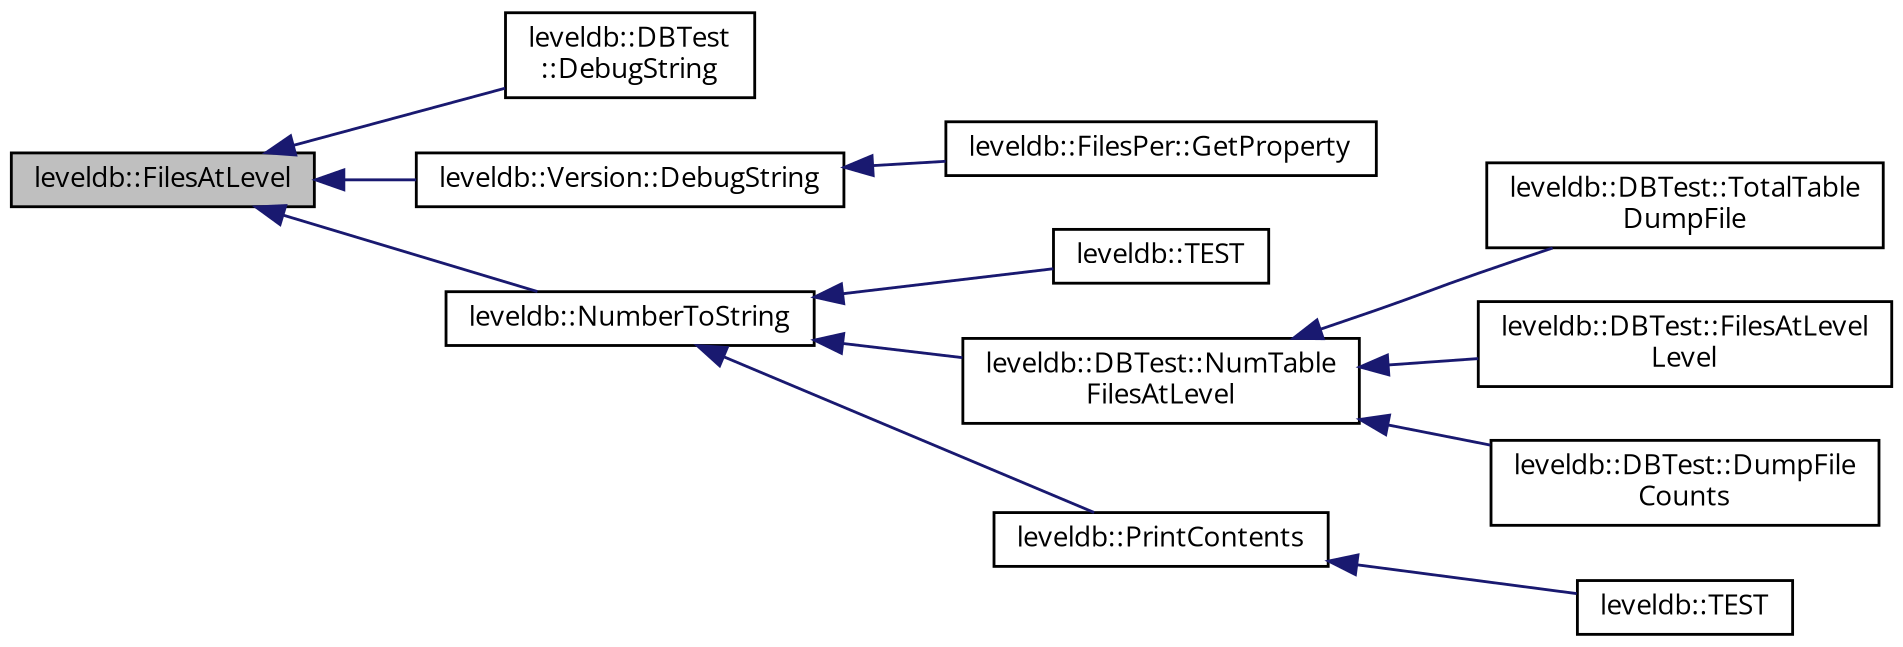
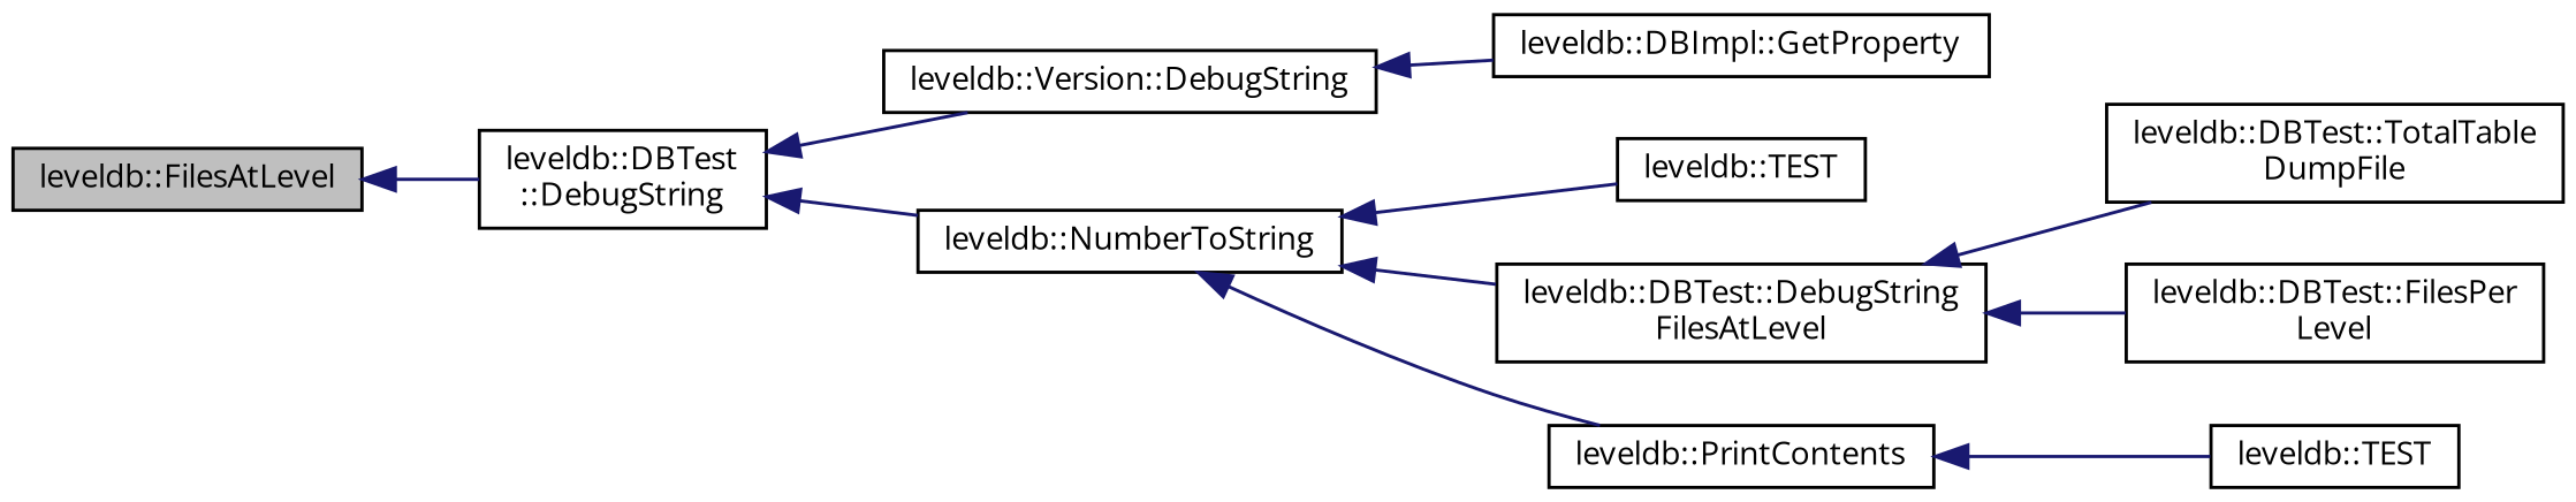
  digraph {
    fontname="Open Sans"
    rankdir=LR
    node [color=black fillcolor=white fontname="Open Sans" fontsize=10 shape=record style=filled]
    edge [color=midnightblue dir=back fontname="Open Sans" fontsize=10 labelfontname=Helvetica labelfontsize=10 style=solid]
    n1 [fillcolor=grey75 fontcolor=black height=0.2 label="leveldb::FilesAtLevel" width=0.4]
    n2 [height=0.2 label="leveldb::DBTest\l::DebugString" width=0.4]
    n3 [height=0.2 label="leveldb::Version::DebugString" width=0.4]
    n4 [height=0.2 label="leveldb::NumberToString" width=0.4]
-   n5 [height=0.2 label="leveldb::FilesPer::GetProperty" width=0.4]
+   n5 [height=0.2 label="leveldb::DBImpl::GetProperty" width=0.4]
    n6 [height=0.2 label="leveldb::TEST" width=0.4]
-   n7 [height=0.2 label="leveldb::DBTest::NumTable\lFilesAtLevel" width=0.4]
+   n7 [height=0.2 label="leveldb::DBTest::DebugString\lFilesAtLevel" width=0.4]
    n8 [height=0.2 label="leveldb::PrintContents" width=0.4]
    n9 [height=0.2 label="leveldb::DBTest::TotalTable\lDumpFile" width=0.4]
-   n10 [height=0.2 label="leveldb::DBTest::FilesAtLevel\lLevel" width=0.4]
-   n11 [height=0.2 label="leveldb::DBTest::DumpFile\lCounts" width=0.4]
+   n10 [height=0.2 label="leveldb::DBTest::FilesPer\lLevel" width=0.4]
    n12 [height=0.2 label="leveldb::TEST" width=0.4]
    n1 -> n2
-   n1 -> n3
-   n1 -> n4
+   n2 -> n3
+   n2 -> n4
    n3 -> n5
    n4 -> n6
    n4 -> n7
    n4 -> n8
    n7 -> n9
    n7 -> n10
-   n7 -> n11
    n8 -> n12
  }
